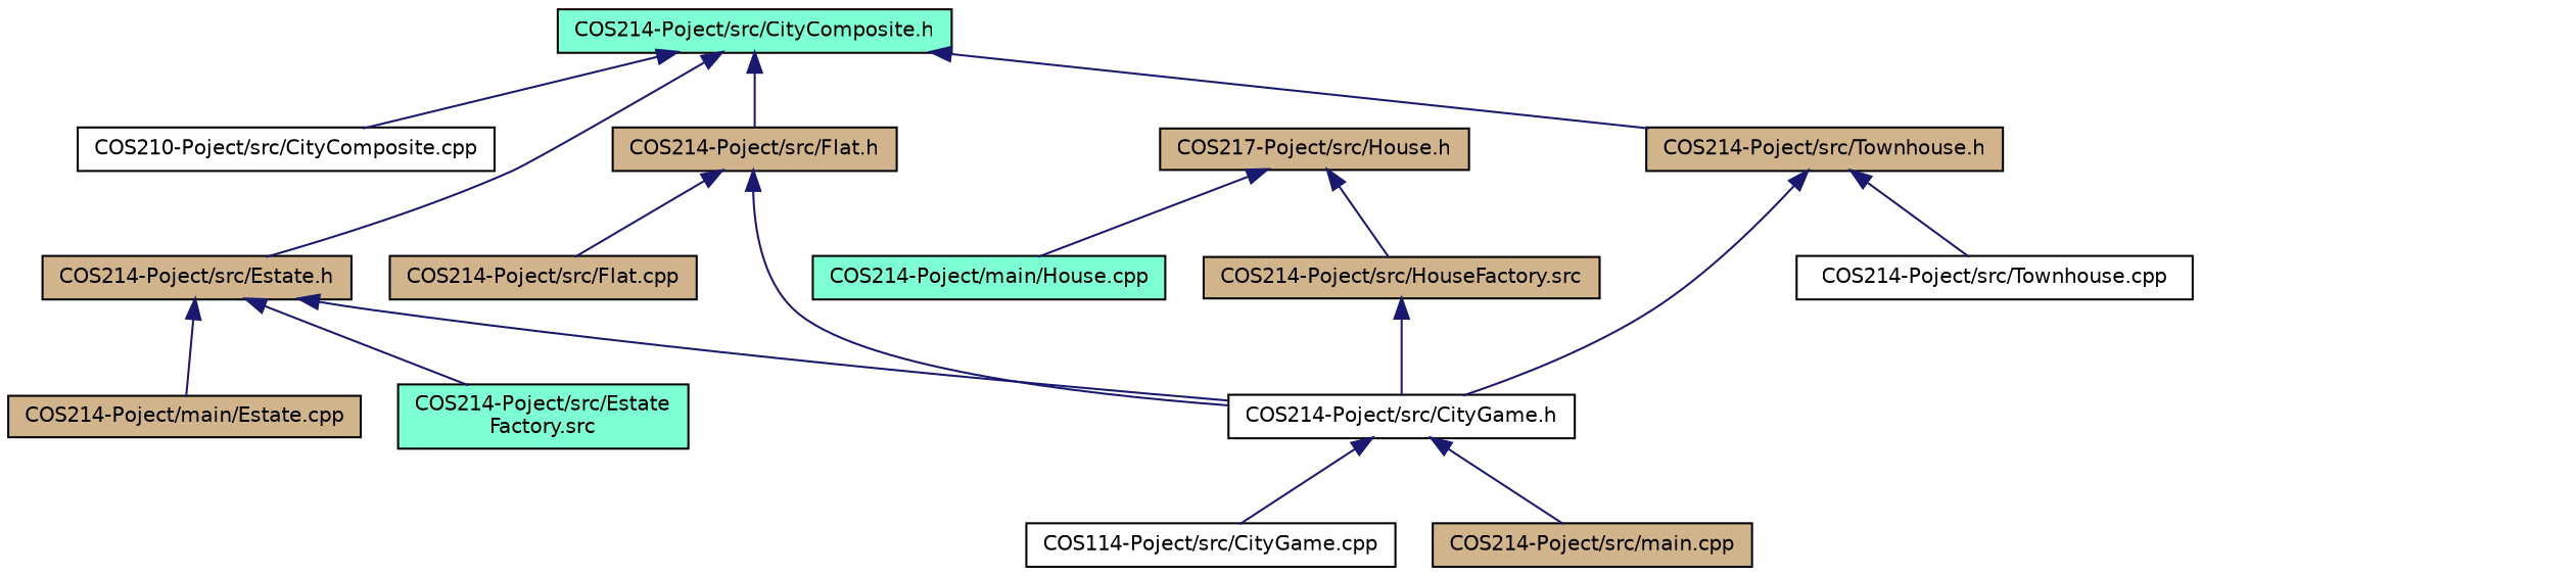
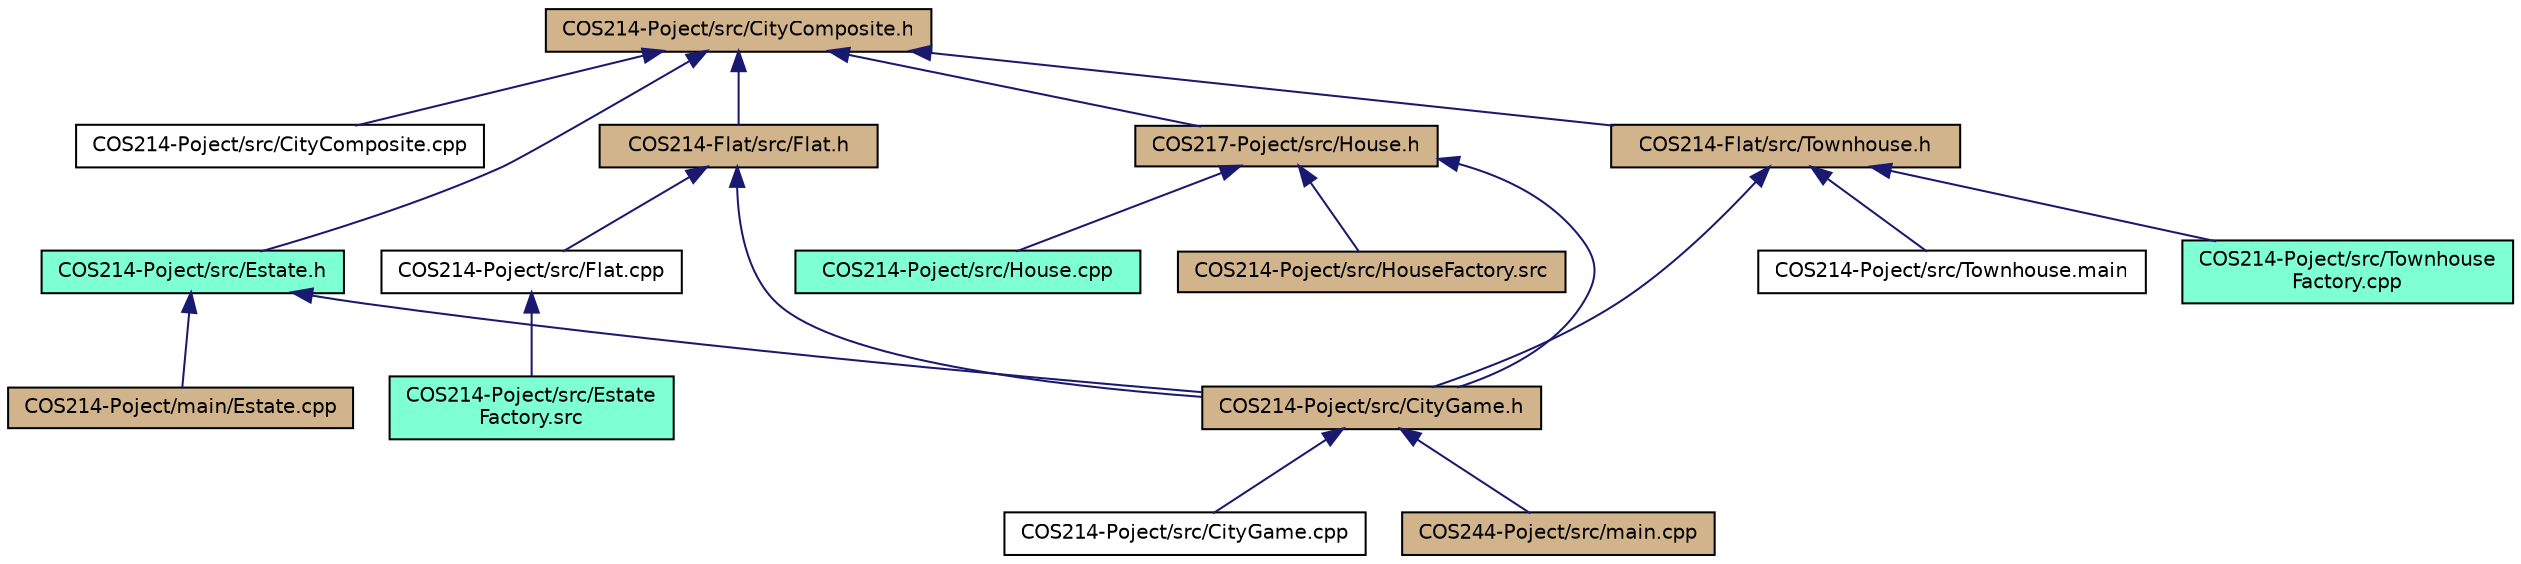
  digraph {
    node [color=black fillcolor=tan fontname=Helvetica fontsize=10 shape=record style=filled]
    edge [color=midnightblue dir=back fontname=Helvetica fontsize=10 labelfontname=Helvetica labelfontsize=10 style=solid]
-   n1 [fillcolor=aquamarine fontcolor=black height=0.2 label="COS214-Poject/src/CityComposite.h" width=0.4]
-   n2 [fillcolor=white height=0.2 label="COS210-Poject/src/CityComposite.cpp" width=0.4]
-   n3 [height=0.2 label="COS214-Poject/src/Estate.h" width=0.4]
-   n4 [height=0.2 label="COS214-Poject/src/Flat.h" width=0.4]
+   n1 [fontcolor=black height=0.2 label="COS214-Poject/src/CityComposite.h" width=0.4]
+   n2 [fillcolor=white height=0.2 label="COS214-Poject/src/CityComposite.cpp" width=0.4]
+   n3 [fillcolor=aquamarine height=0.2 label="COS214-Poject/src/Estate.h" width=0.4]
+   n4 [height=0.2 label="COS214-Flat/src/Flat.h" width=0.4]
    n5 [height=0.2 label="COS217-Poject/src/House.h" width=0.4]
-   n6 [height=0.2 label="COS214-Poject/src/Townhouse.h" width=0.4]
-   n7 [fillcolor=white height=0.2 label="COS214-Poject/src/CityGame.h" width=0.4]
+   n6 [height=0.2 label="COS214-Flat/src/Townhouse.h" width=0.4]
+   n7 [height=0.2 label="COS214-Poject/src/CityGame.h" width=0.4]
    n8 [height=0.2 label="COS214-Poject/main/Estate.cpp" width=0.4]
    n9 [fillcolor=aquamarine height=0.2 label="COS214-Poject/src/Estate\lFactory.src" width=0.4]
-   n10 [height=0.2 label="COS214-Poject/src/Flat.cpp" width=0.4]
-   n11 [fillcolor=aquamarine height=0.2 label="COS214-Poject/main/House.cpp" width=0.4]
+   n10 [fillcolor=white height=0.2 label="COS214-Poject/src/Flat.cpp" width=0.4]
+   n11 [fillcolor=aquamarine height=0.2 label="COS214-Poject/src/House.cpp" width=0.4]
    n12 [height=0.2 label="COS214-Poject/src/HouseFactory.src" width=0.4]
-   n13 [fillcolor=white height=0.2 label="COS214-Poject/src/Townhouse.cpp" width=0.4]
-   n15 [fillcolor=white height=0.2 label="COS114-Poject/src/CityGame.cpp" width=0.4]
-   n16 [height=0.2 label="COS214-Poject/src/main.cpp" width=0.4]
+   n13 [fillcolor=white height=0.2 label="COS214-Poject/src/Townhouse.main" width=0.4]
+   n14 [fillcolor=aquamarine height=0.2 label="COS214-Poject/src/Townhouse\lFactory.cpp" width=0.4]
+   n15 [fillcolor=white height=0.2 label="COS214-Poject/src/CityGame.cpp" width=0.4]
+   n16 [height=0.2 label="COS244-Poject/src/main.cpp" width=0.4]
    n1 -> n2
    n1 -> n3
    n1 -> n4
+   n1 -> n5
    n1 -> n6
    n3 -> n7
    n3 -> n8
-   n3 -> n9
+   n10 -> n9
    n4 -> n7
    n4 -> n10
-   n12 -> n7
+   n5 -> n7
    n5 -> n11
    n5 -> n12
    n6 -> n7
    n6 -> n13
+   n6 -> n14
    n7 -> n15
    n7 -> n16
  }
